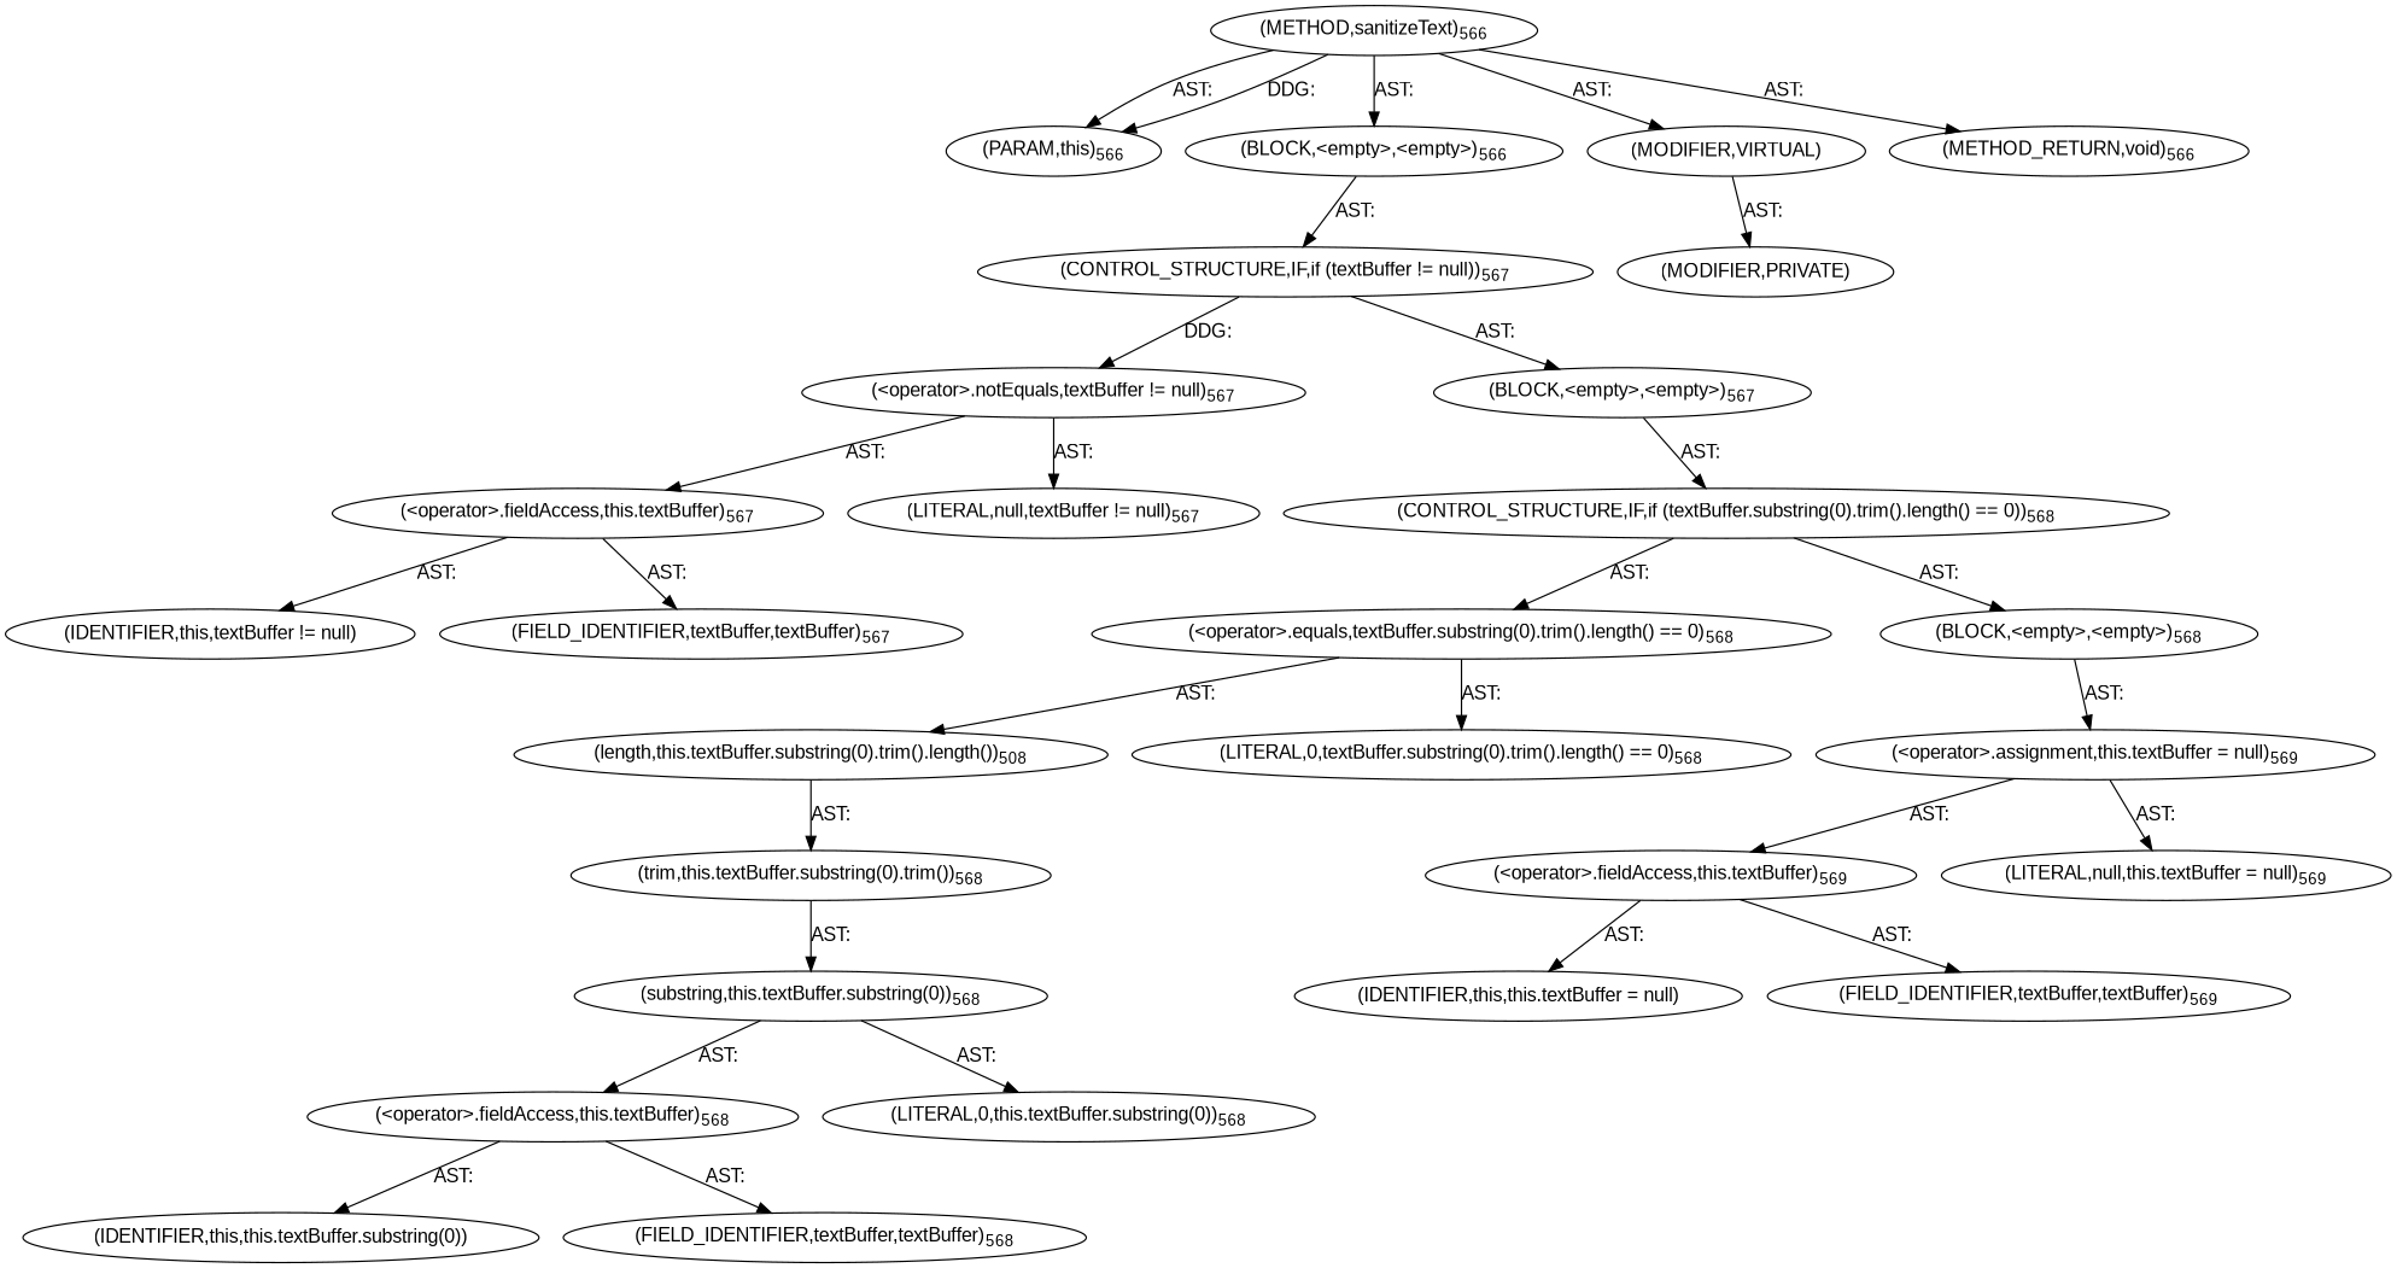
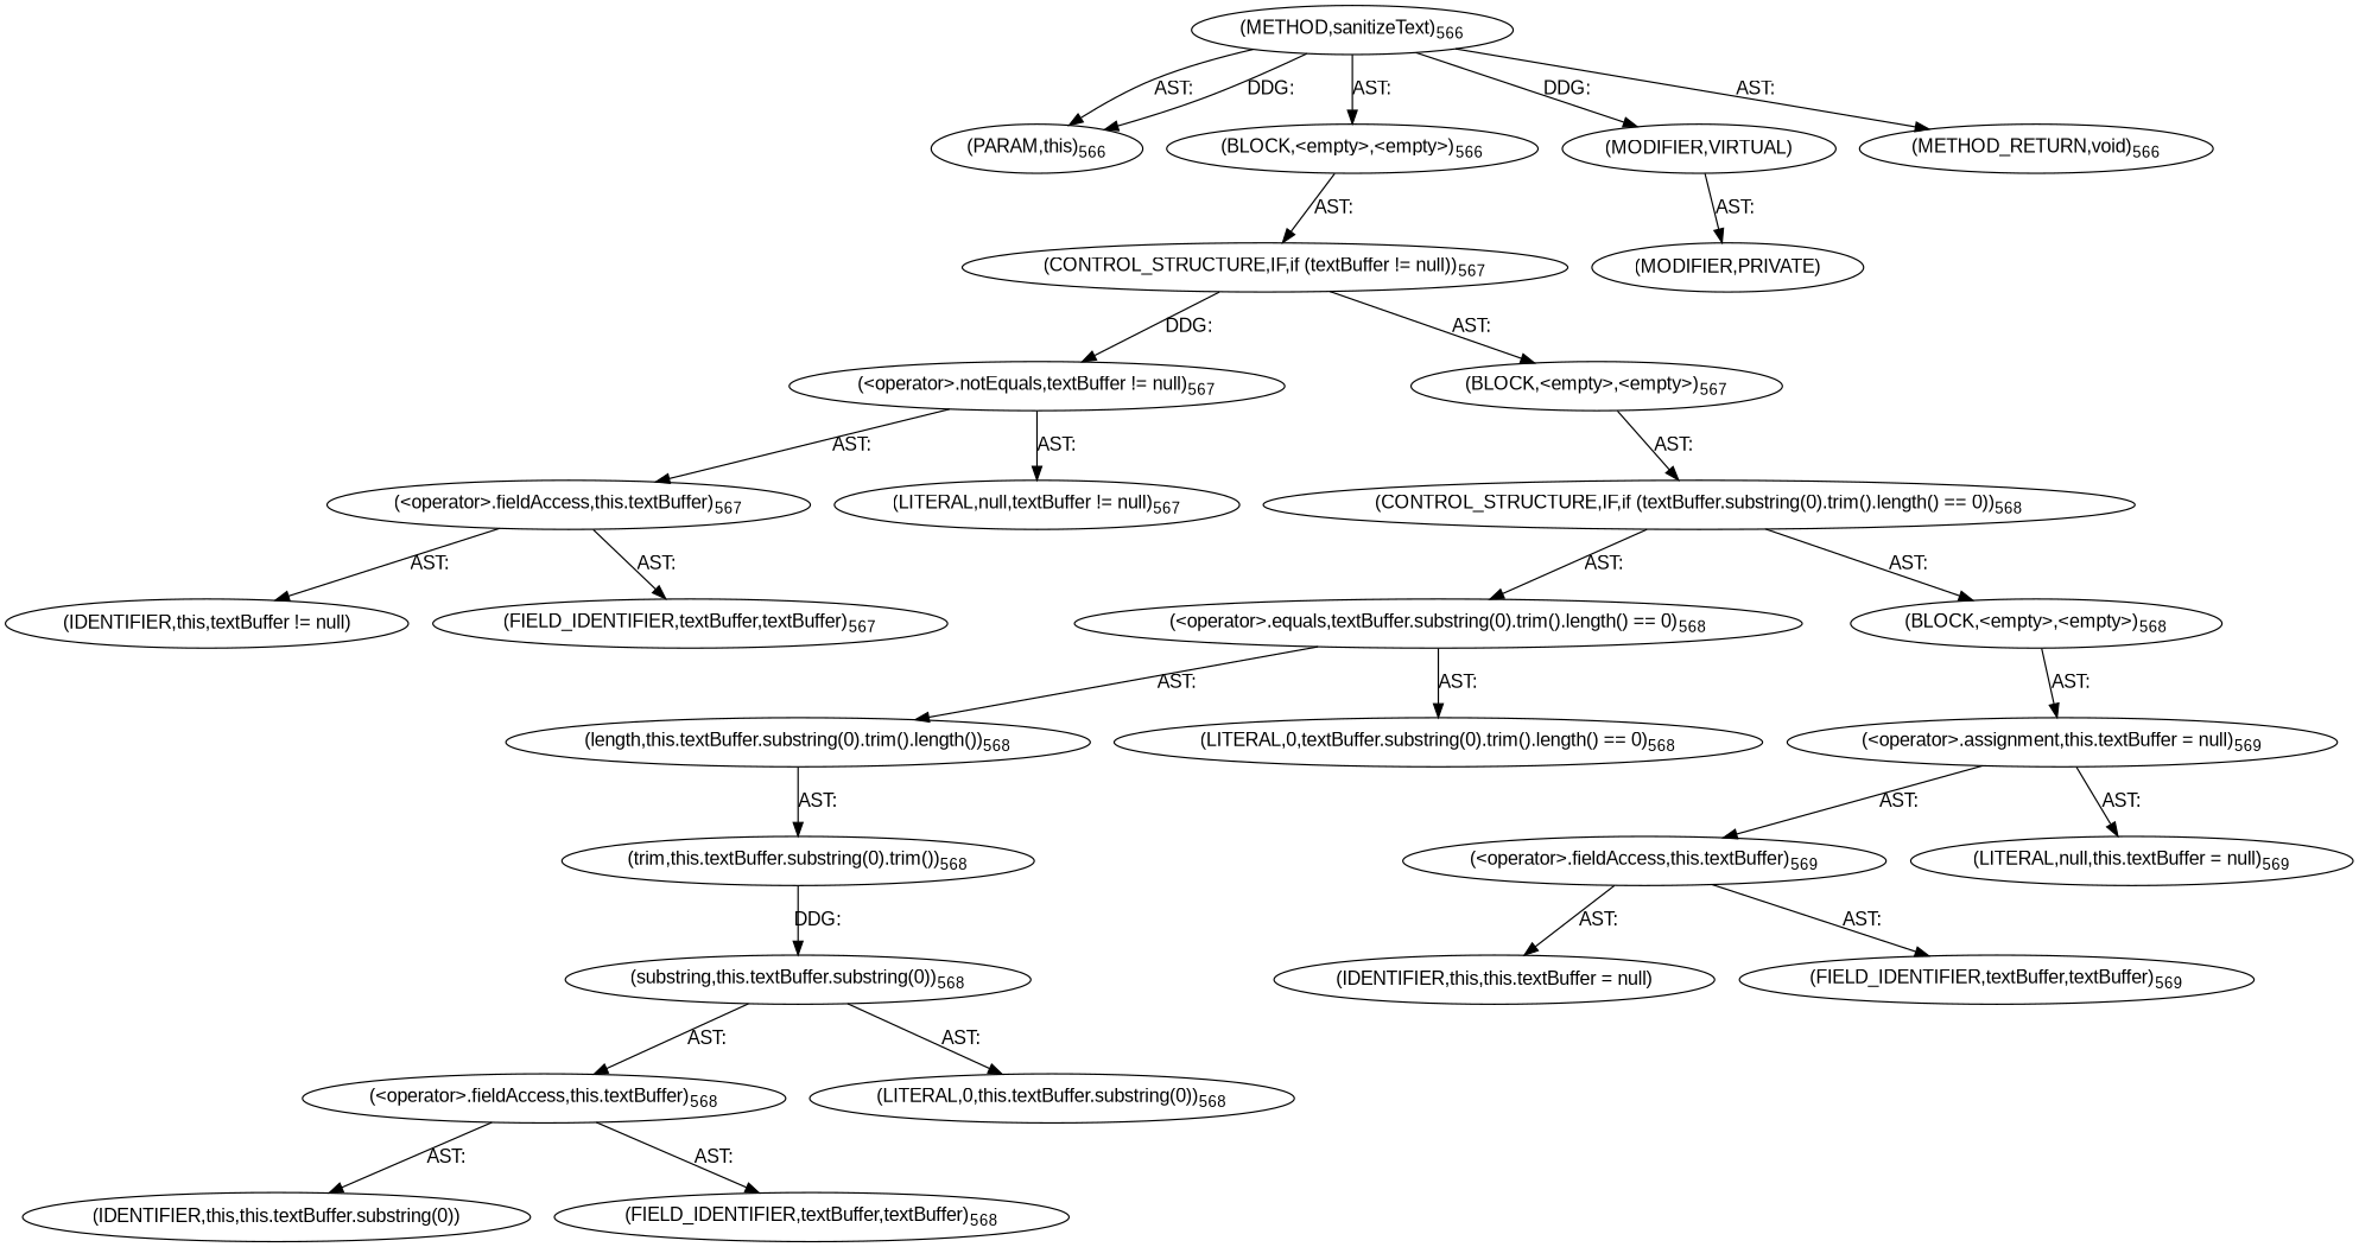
  digraph {
    fontname="Liberation Sans"
    node [fontname="Liberation Sans"]
    edge [fontname="Liberation Sans"]
    n1 [label=<(METHOD,sanitizeText)<SUB>566</SUB>>]
    n2 [label=<(PARAM,this)<SUB>566</SUB>>]
    n3 [label=<(BLOCK,&lt;empty&gt;,&lt;empty&gt;)<SUB>566</SUB>>]
    n4 [label=<(MODIFIER,VIRTUAL)>]
    n5 [label=<(METHOD_RETURN,void)<SUB>566</SUB>>]
    n6 [label=<(CONTROL_STRUCTURE,IF,if (textBuffer != null))<SUB>567</SUB>>]
    n7 [label=<(MODIFIER,PRIVATE)>]
    n8 [label=<(&lt;operator&gt;.notEquals,textBuffer != null)<SUB>567</SUB>>]
    n9 [label=<(BLOCK,&lt;empty&gt;,&lt;empty&gt;)<SUB>567</SUB>>]
    n10 [label=<(&lt;operator&gt;.fieldAccess,this.textBuffer)<SUB>567</SUB>>]
    n11 [label=<(LITERAL,null,textBuffer != null)<SUB>567</SUB>>]
    n12 [label=<(CONTROL_STRUCTURE,IF,if (textBuffer.substring(0).trim().length() == 0))<SUB>568</SUB>>]
    n13 [label=<(IDENTIFIER,this,textBuffer != null)>]
    n14 [label=<(FIELD_IDENTIFIER,textBuffer,textBuffer)<SUB>567</SUB>>]
    n15 [label=<(&lt;operator&gt;.equals,textBuffer.substring(0).trim().length() == 0)<SUB>568</SUB>>]
    n16 [label=<(BLOCK,&lt;empty&gt;,&lt;empty&gt;)<SUB>568</SUB>>]
-   n17 [label=<(length,this.textBuffer.substring(0).trim().length())<SUB>508</SUB>>]
+   n17 [label=<(length,this.textBuffer.substring(0).trim().length())<SUB>568</SUB>>]
    n18 [label=<(LITERAL,0,textBuffer.substring(0).trim().length() == 0)<SUB>568</SUB>>]
    n19 [label=<(&lt;operator&gt;.assignment,this.textBuffer = null)<SUB>569</SUB>>]
    n20 [label=<(trim,this.textBuffer.substring(0).trim())<SUB>568</SUB>>]
    n21 [label=<(substring,this.textBuffer.substring(0))<SUB>568</SUB>>]
    n22 [label=<(&lt;operator&gt;.fieldAccess,this.textBuffer)<SUB>568</SUB>>]
    n23 [label=<(LITERAL,0,this.textBuffer.substring(0))<SUB>568</SUB>>]
    n24 [label=<(IDENTIFIER,this,this.textBuffer.substring(0))>]
    n25 [label=<(FIELD_IDENTIFIER,textBuffer,textBuffer)<SUB>568</SUB>>]
    n26 [label=<(&lt;operator&gt;.fieldAccess,this.textBuffer)<SUB>569</SUB>>]
    n27 [label=<(LITERAL,null,this.textBuffer = null)<SUB>569</SUB>>]
    n28 [label=<(IDENTIFIER,this,this.textBuffer = null)>]
    n29 [label=<(FIELD_IDENTIFIER,textBuffer,textBuffer)<SUB>569</SUB>>]
    n1 -> n2 [label="AST: "]
    n1 -> n2 [label="DDG: "]
    n1 -> n3 [label="AST: "]
-   n1 -> n4 [label="AST: "]
+   n1 -> n4 [label="DDG: "]
    n1 -> n5 [label="AST: "]
    n3 -> n6 [label="AST: "]
    n4 -> n7 [label="AST: "]
    n6 -> n8 [label="DDG: "]
    n6 -> n9 [label="AST: "]
    n8 -> n10 [label="AST: "]
    n8 -> n11 [label="AST: "]
    n9 -> n12 [label="AST: "]
    n10 -> n13 [label="AST: "]
    n10 -> n14 [label="AST: "]
    n12 -> n15 [label="AST: "]
    n12 -> n16 [label="AST: "]
    n15 -> n17 [label="AST: "]
    n15 -> n18 [label="AST: "]
    n16 -> n19 [label="AST: "]
    n17 -> n20 [label="AST: "]
    n19 -> n26 [label="AST: "]
    n19 -> n27 [label="AST: "]
-   n20 -> n21 [label="AST: "]
+   n20 -> n21 [label="DDG: "]
    n21 -> n22 [label="AST: "]
    n21 -> n23 [label="AST: "]
    n22 -> n24 [label="AST: "]
    n22 -> n25 [label="AST: "]
    n26 -> n28 [label="AST: "]
    n26 -> n29 [label="AST: "]
  }
